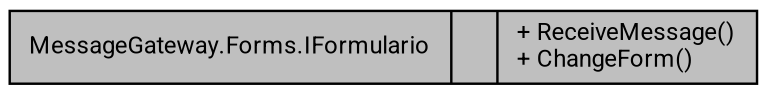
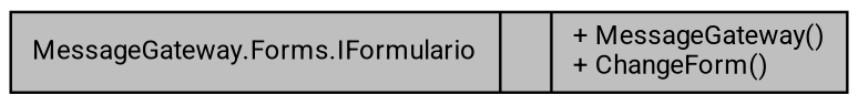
  digraph {
    rankdir=LR
    fontname=Roboto
-   n1 [color=black fillcolor=grey75 fontcolor=black fontname=Roboto fontsize=10 height=0.2 label="{MessageGateway.Forms.IFormulario\n||+ ReceiveMessage()\l+ ChangeForm()\l}" shape=record style=filled width=0.4]
+   n1 [color=black fillcolor=grey75 fontcolor=black fontname=Roboto fontsize=10 height=0.2 label="{MessageGateway.Forms.IFormulario\n||+ MessageGateway()\l+ ChangeForm()\l}" shape=record style=filled width=0.4]
  }
